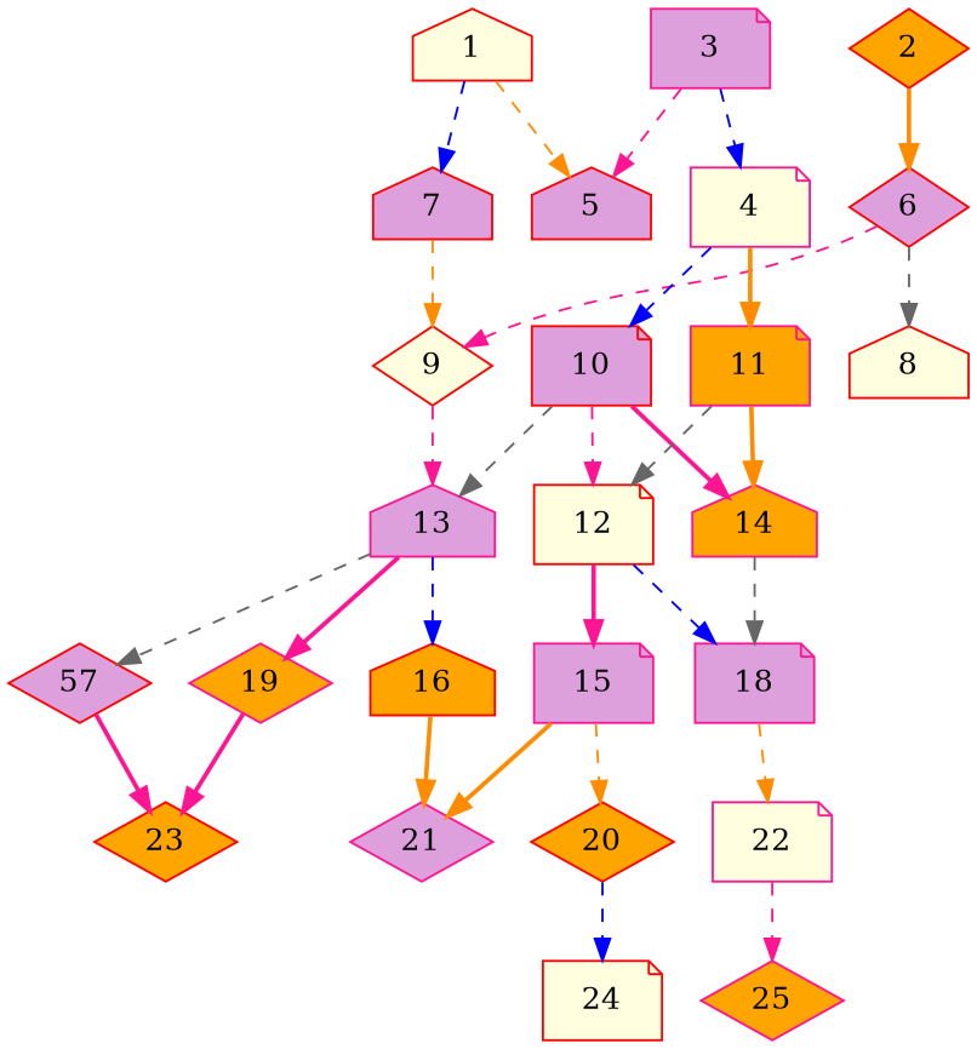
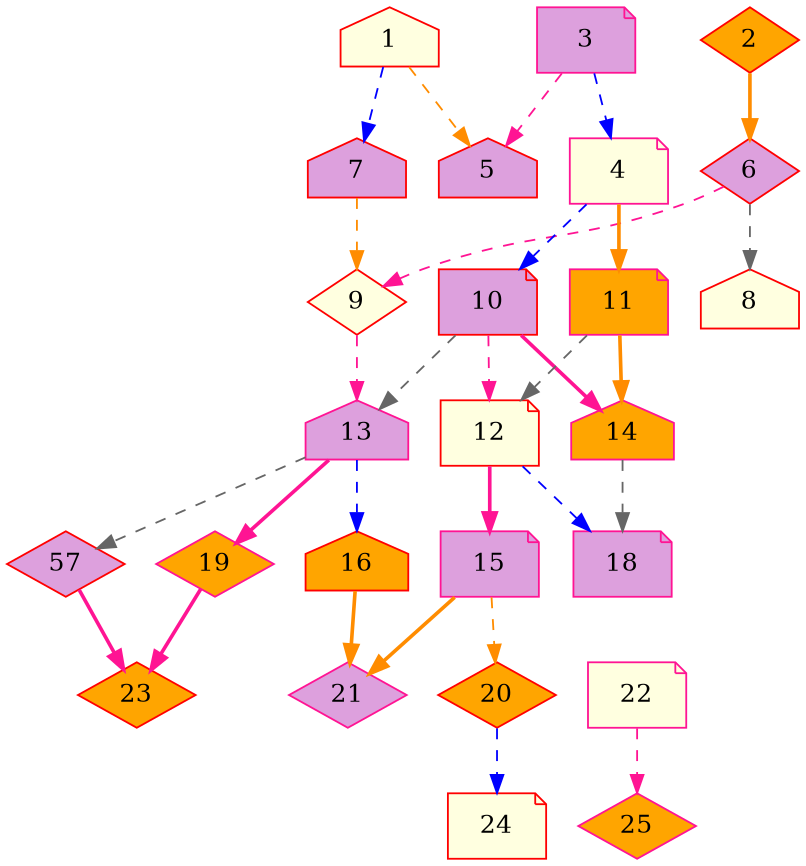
  digraph {
    node [alpha=0.09 color=red fillcolor=plum shape=diamond style=filled]
    edge [color=deeppink style=dashed]
    1 [alpha=0.07 expect_size=14040064 fillcolor=lightyellow shape=house]
    5 [alpha=0.08 expect_size=25692160 shape=house]
    7 [alpha=0.12 expect_size=19015680 shape=house]
    9 [alpha=0.13 expect_size=13171712 fillcolor=lightyellow]
    13 [color=deeppink expect_size=35193856 shape=house]
    2 [alpha=0.15 expect_size=50455552 fillcolor=orange]
    6 [alpha=0.13 expect_size=25823232]
    8 [alpha=0.17 expect_size=46525440 fillcolor=lightyellow shape=house]
    3 [alpha=0.10 color=deeppink expect_size=44536832 shape=note]
    4 [alpha=0.07 color=deeppink expect_size=10986496 fillcolor=lightyellow shape=note]
    10 [alpha=0.12 expect_size=27981824 shape=note]
    11 [alpha=0.06 color=deeppink expect_size=29643776 fillcolor=orange shape=note]
    14 [alpha=0.14 color=deeppink expect_size=12113920 fillcolor=orange shape=house]
    12 [alpha=0.00 expect_size=46164992 fillcolor=lightyellow shape=note]
    16 [expect_size=47183872 fillcolor=orange shape=house]
    n16 [alpha=0.07 expect_size=30585856 label=57]
    19 [alpha=0.10 color=deeppink expect_size=5506048 fillcolor=orange]
    18 [alpha=0.11 color=deeppink expect_size=11882496 shape=note]
    15 [alpha=0.13 color=deeppink expect_size=28483584 shape=note]
    20 [alpha=0.08 expect_size=37332992 fillcolor=orange]
    21 [alpha=0.10 color=deeppink expect_size=17427456]
    22 [alpha=0.11 color=deeppink expect_size=31732736 fillcolor=lightyellow shape=note]
    23 [expect_size=31901696 fillcolor=orange]
    24 [expect_size=52067328 fillcolor=lightyellow shape=note]
    25 [alpha=0.18 color=deeppink expect_size=39072768 fillcolor=orange]
    1 -> 5 [color=darkorange]
    1 -> 7 [color=blue]
    7 -> 9 [color=darkorange]
    9 -> 13
    13 -> 16 [color=blue]
    13 -> n16 [color=gray40]
    13 -> 19 [style=bold]
    2 -> 6 [color=darkorange style=bold]
    6 -> 9
    6 -> 8 [color=gray40]
    3 -> 5
    3 -> 4 [color=blue]
    4 -> 10 [color=blue]
    4 -> 11 [color=darkorange style=bold]
    10 -> 13 [color=gray40]
    10 -> 14 [style=bold]
    10 -> 12
    11 -> 14 [color=darkorange style=bold]
    11 -> 12 [color=gray40]
    14 -> 18 [color=gray40]
    12 -> 18 [color=blue]
    12 -> 15 [style=bold]
    16 -> 21 [color=darkorange style=bold]
    n16 -> 23 [style=bold]
    19 -> 23 [style=bold]
-   18 -> 22 [color=darkorange]
    15 -> 20 [color=darkorange]
    15 -> 21 [color=darkorange style=bold]
    20 -> 24 [color=blue]
    22 -> 25
  }
